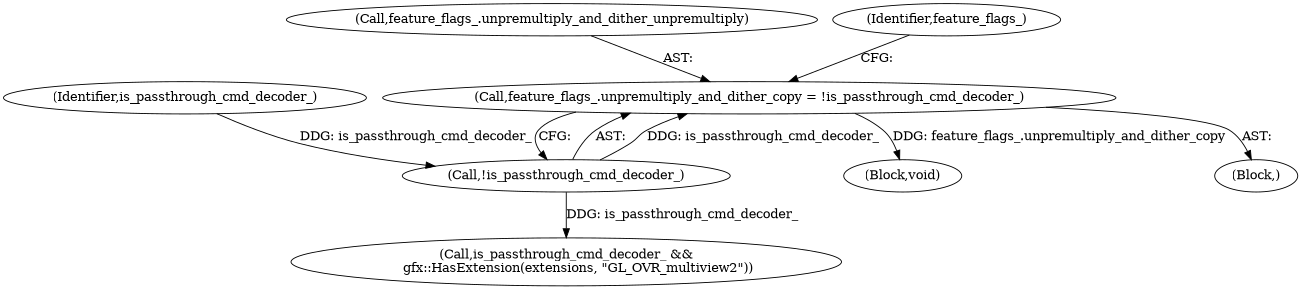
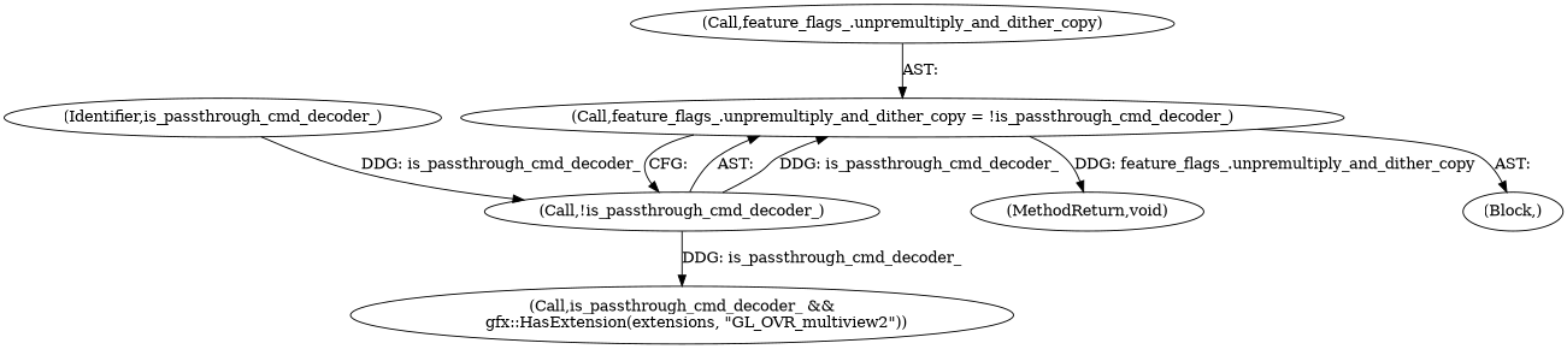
  digraph {
    n1 [label="(Call,feature_flags_.unpremultiply_and_dither_copy = !is_passthrough_cmd_decoder_)"]
    n2 [label="(Call,!is_passthrough_cmd_decoder_)"]
-   n3 [label="(Block,void)"]
+   n3 [label="(MethodReturn,void)"]
    n4 [label="(Block,)"]
    n5 [label="(Call,is_passthrough_cmd_decoder_ &&\n      gfx::HasExtension(extensions, \"GL_OVR_multiview2\"))"]
    n6 [label="(Identifier,is_passthrough_cmd_decoder_)"]
-   n7 [label="(Call,feature_flags_.unpremultiply_and_dither_unpremultiply)"]
-   n8 [label="(Identifier,feature_flags_)"]
+   n7 [label="(Call,feature_flags_.unpremultiply_and_dither_copy)"]
    n1 -> n2 [label="CFG: "]
    n1 -> n3 [label="DDG: feature_flags_.unpremultiply_and_dither_copy"]
    n1 -> n4 [label="AST: "]
    n2 -> n1 [label="AST: "]
    n2 -> n1 [label="DDG: is_passthrough_cmd_decoder_"]
    n2 -> n5 [label="DDG: is_passthrough_cmd_decoder_"]
    n6 -> n2 [label="DDG: is_passthrough_cmd_decoder_"]
    n7 -> n1 [label="AST: "]
-   n8 -> n1 [label="CFG: "]
  }
